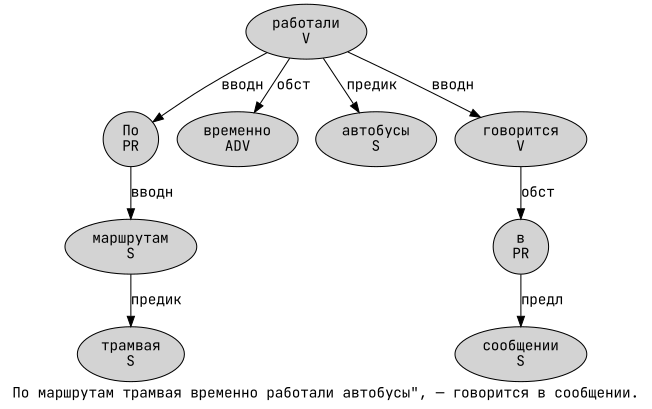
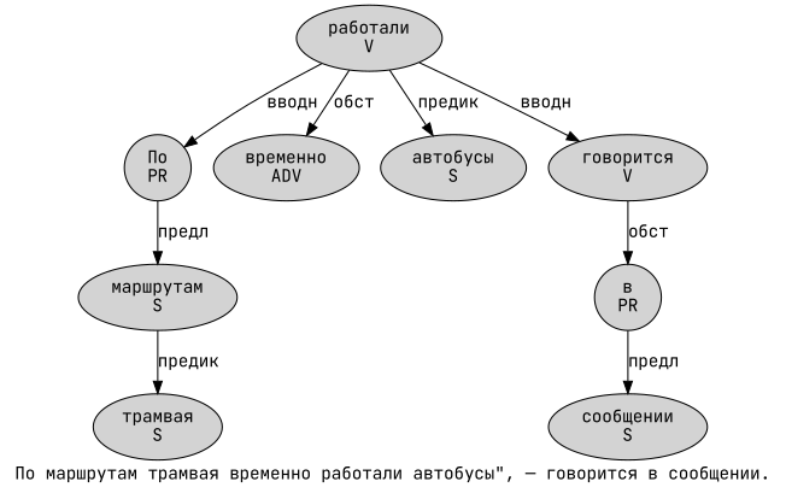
  digraph {
    fontname="JetBrains Mono"
    label="По маршрутам трамвая временно работали автобусы\", — говорится в сообщении."
    node [fillcolor=lightgray fontname="JetBrains Mono" penwidth=1 shape=ellipse style=filled]
    edge [fontname="JetBrains Mono"]
    n1 [label="По\nPR"]
    n2 [label="маршрутам\nS"]
    n3 [label="трамвая\nS"]
    n4 [label="временно\nADV"]
    n5 [label="работали\nV"]
    n6 [label="автобусы\nS"]
    n7 [label="говорится\nV"]
    n8 [label="в\nPR"]
    n9 [label="сообщении\nS"]
-   n1 -> n2 [label="вводн"]
+   n1 -> n2 [label="предл"]
    n2 -> n3 [label="предик"]
    n5 -> n1 [label="вводн"]
    n5 -> n4 [label="обст"]
    n5 -> n6 [label="предик"]
    n5 -> n7 [label="вводн"]
    n7 -> n8 [label="обст"]
    n8 -> n9 [label="предл"]
  }
